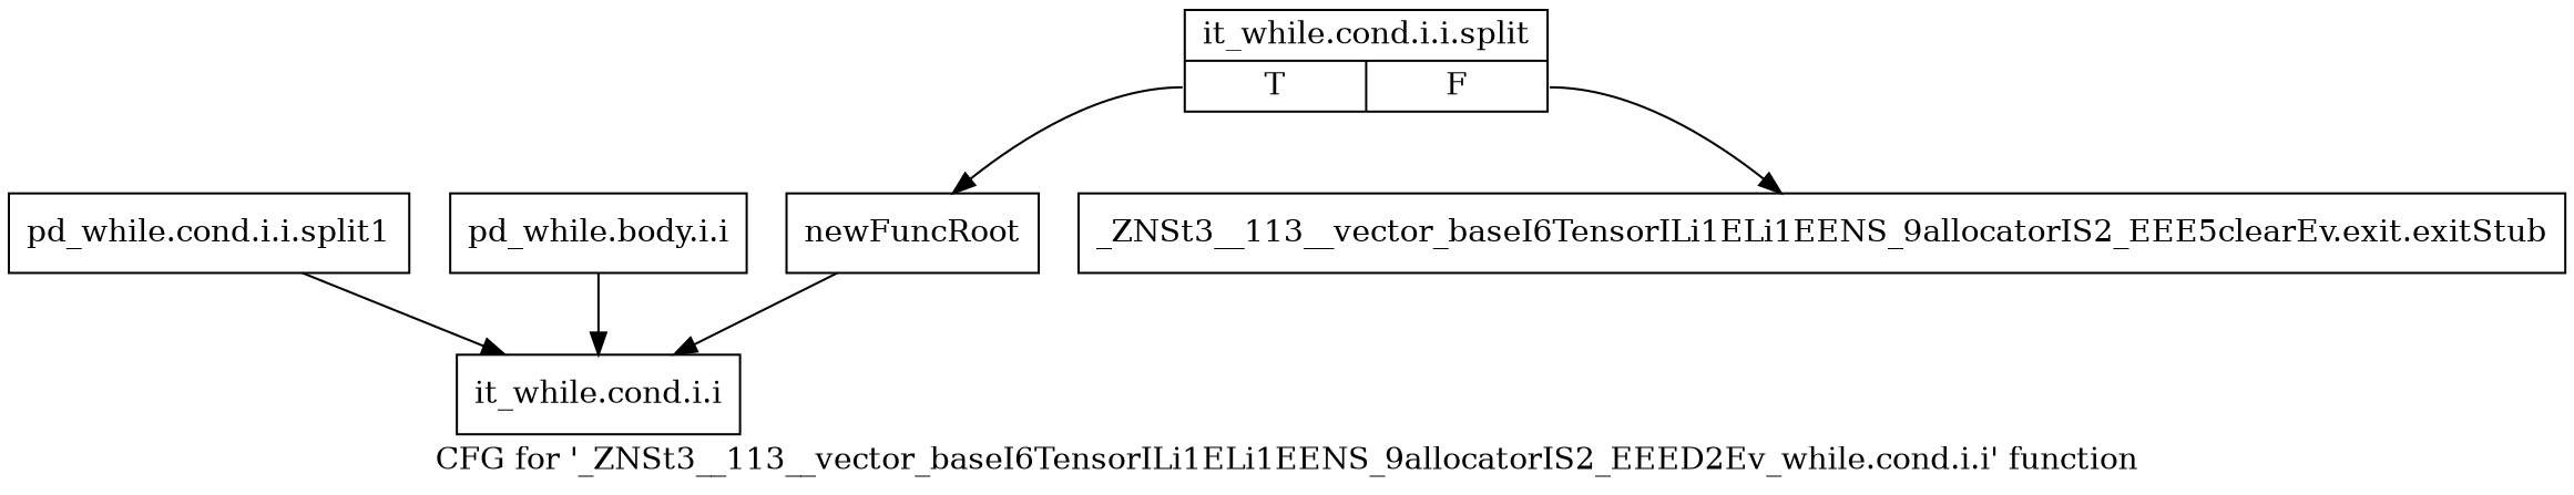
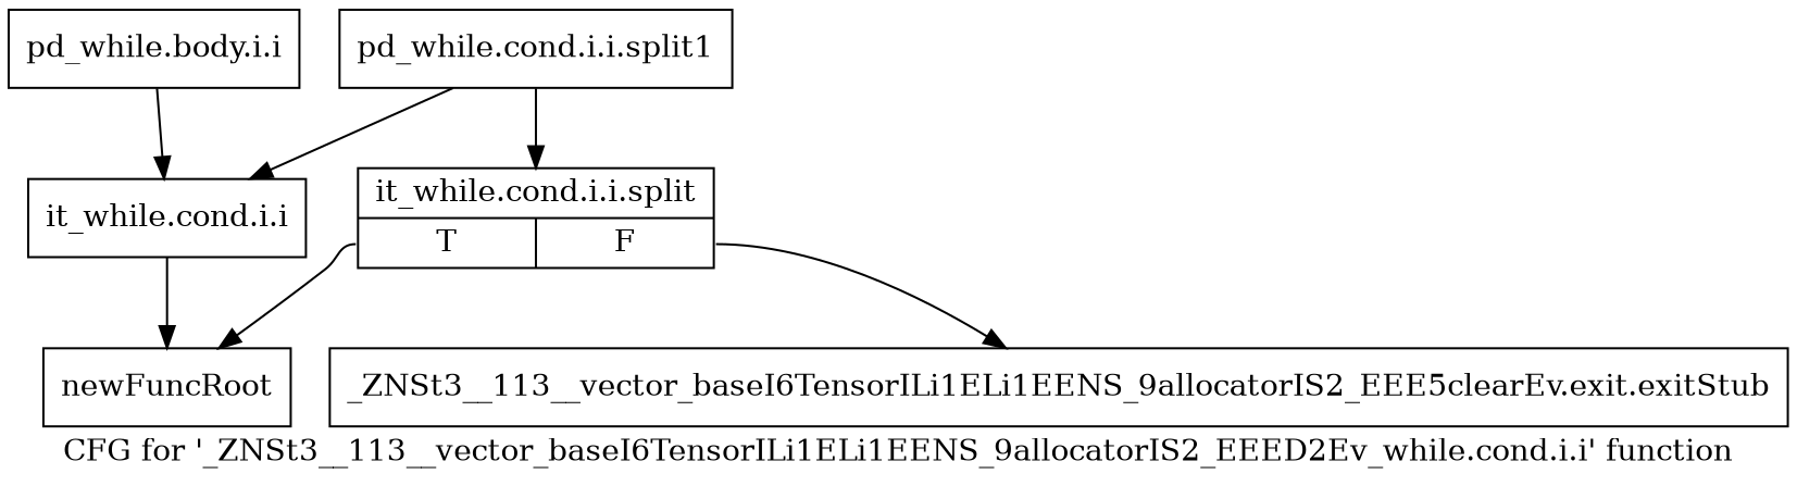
  digraph {
    label="CFG for '_ZNSt3__113__vector_baseI6TensorILi1ELi1EENS_9allocatorIS2_EEED2Ev_while.cond.i.i' function"
    node [shape=record]
    n1 [label="{newFuncRoot}"]
    n2 [label="{it_while.cond.i.i}"]
    n3 [label="{pd_while.cond.i.i.split1}"]
    n4 [label="{it_while.cond.i.i.split|{<s0>T|<s1>F}}"]
    n5 [label="{_ZNSt3__113__vector_baseI6TensorILi1ELi1EENS_9allocatorIS2_EEE5clearEv.exit.exitStub}"]
    n6 [label="{pd_while.body.i.i}"]
-   n1 -> n2
+   n2 -> n1
    n3 -> n2
+   n3 -> n4
    n4 -> n1 [tailport=s0]
    n4 -> n5 [tailport=s1]
    n6 -> n2
  }
